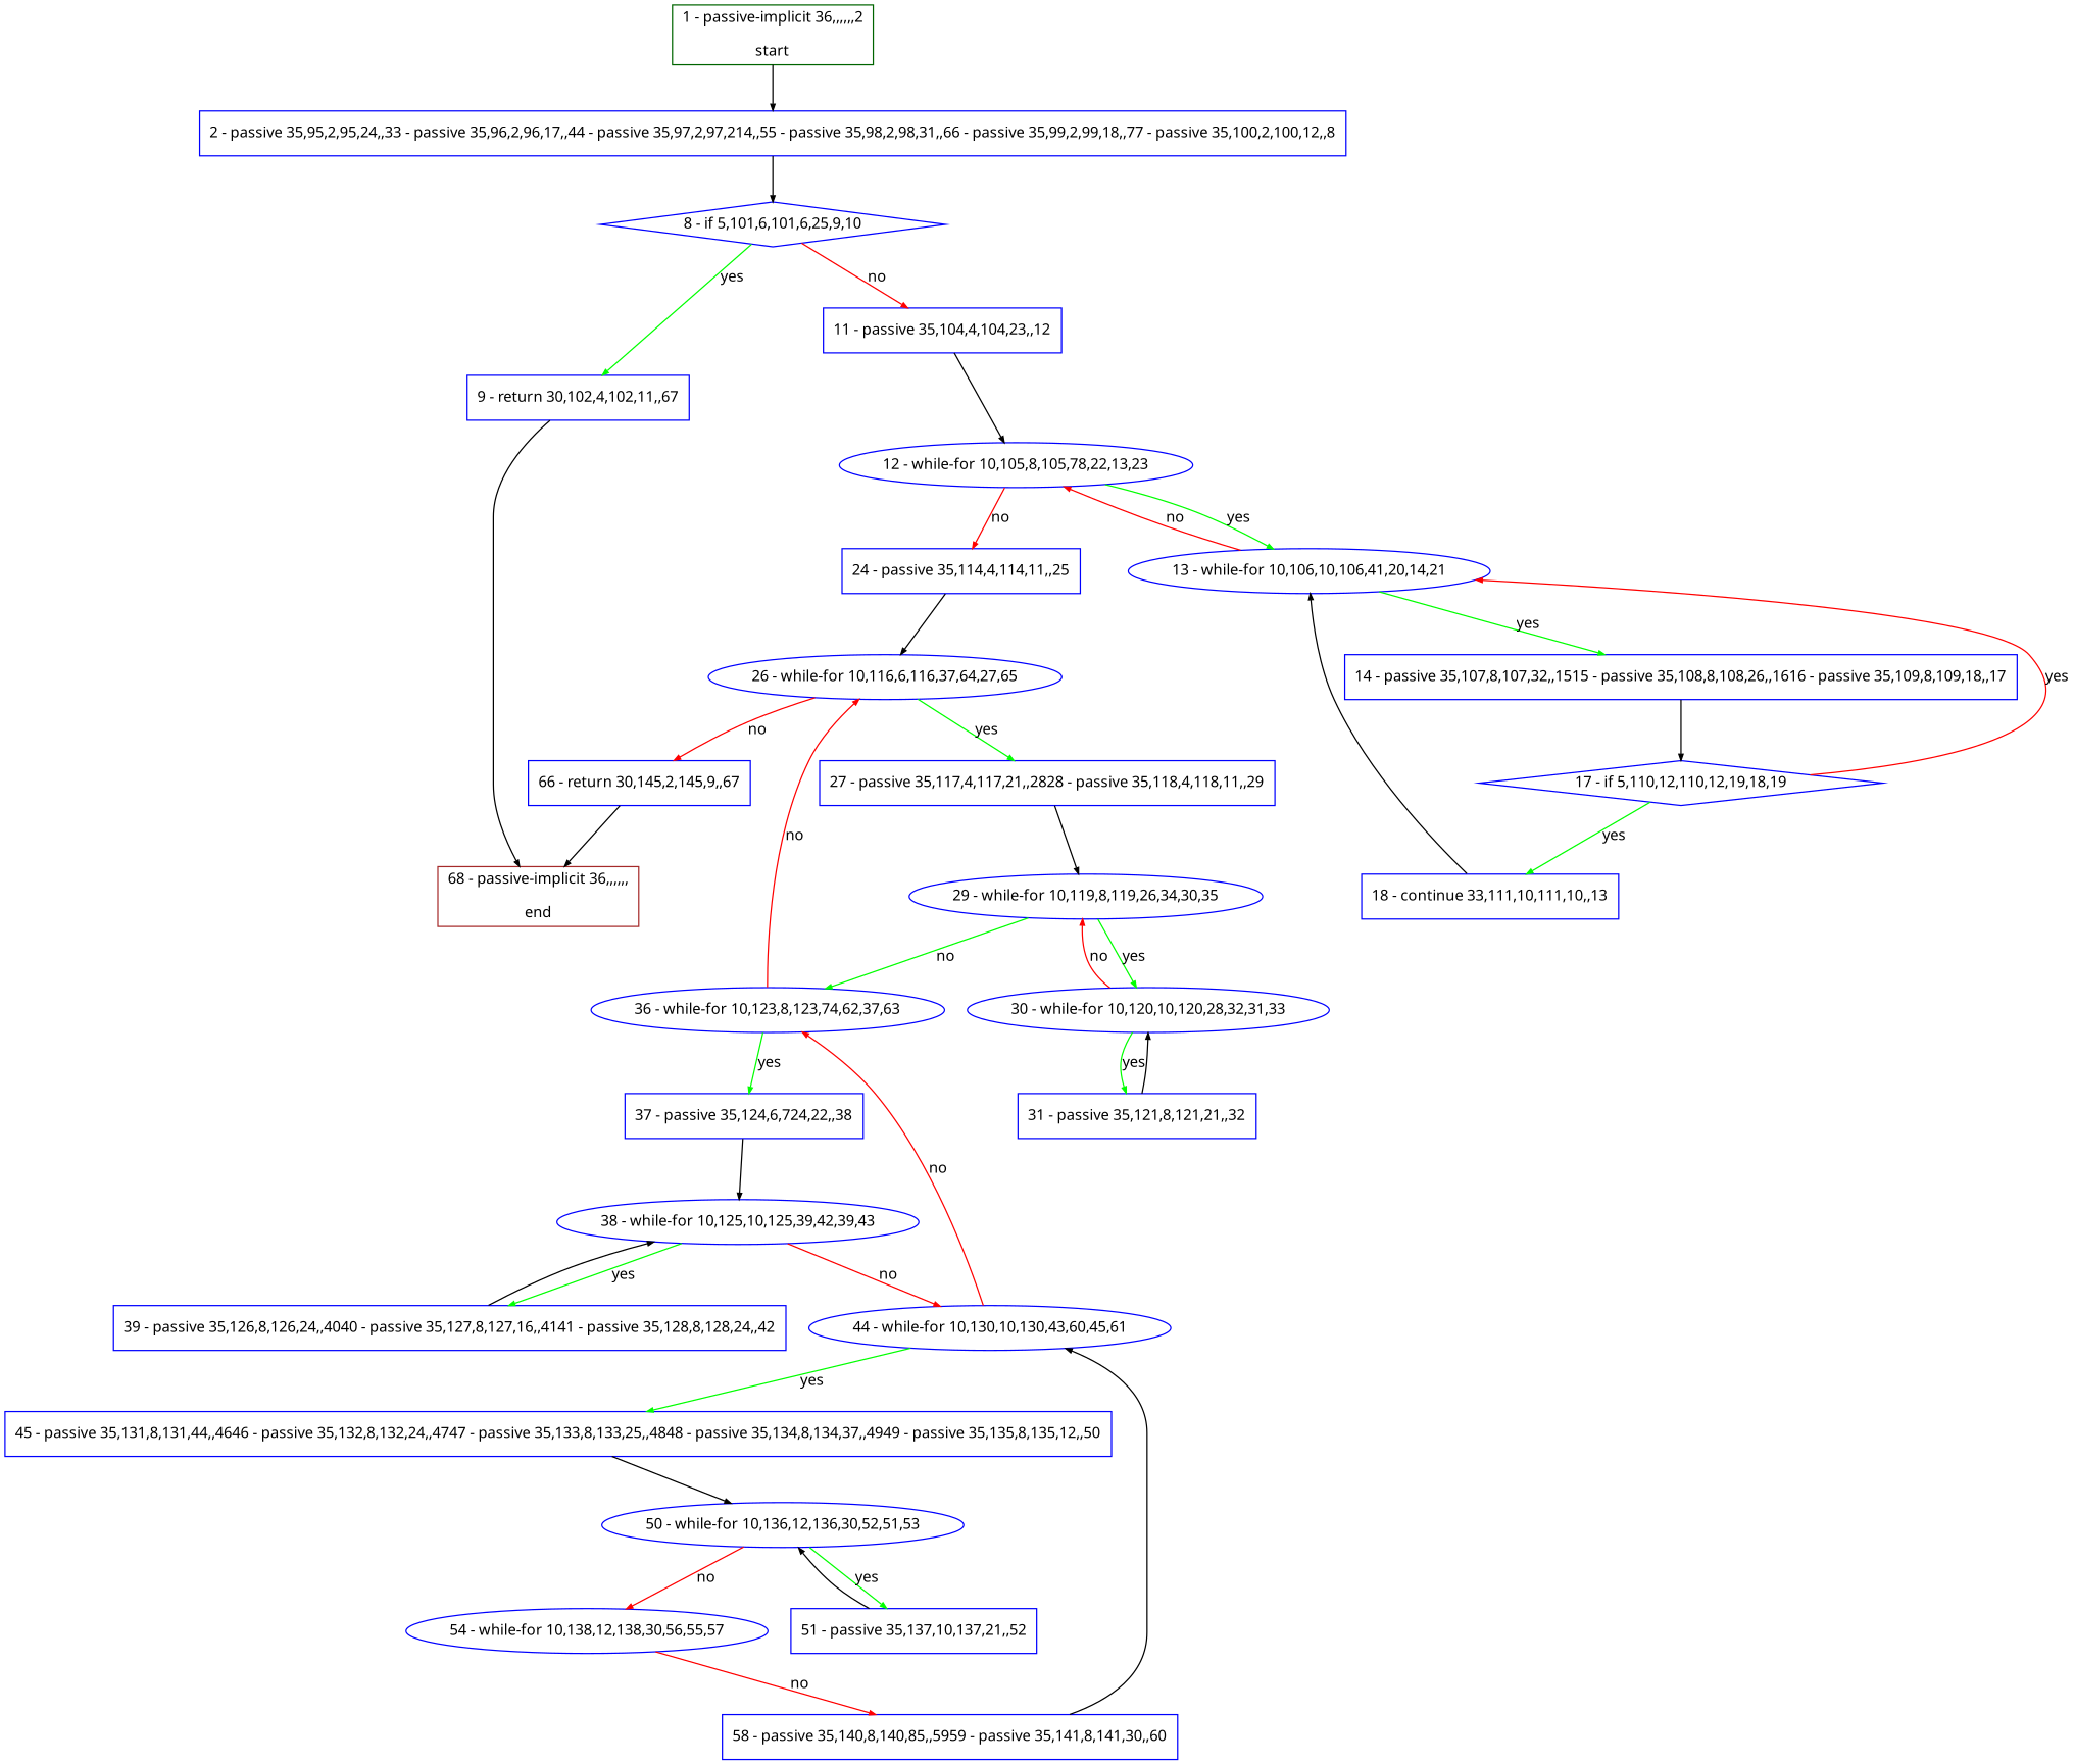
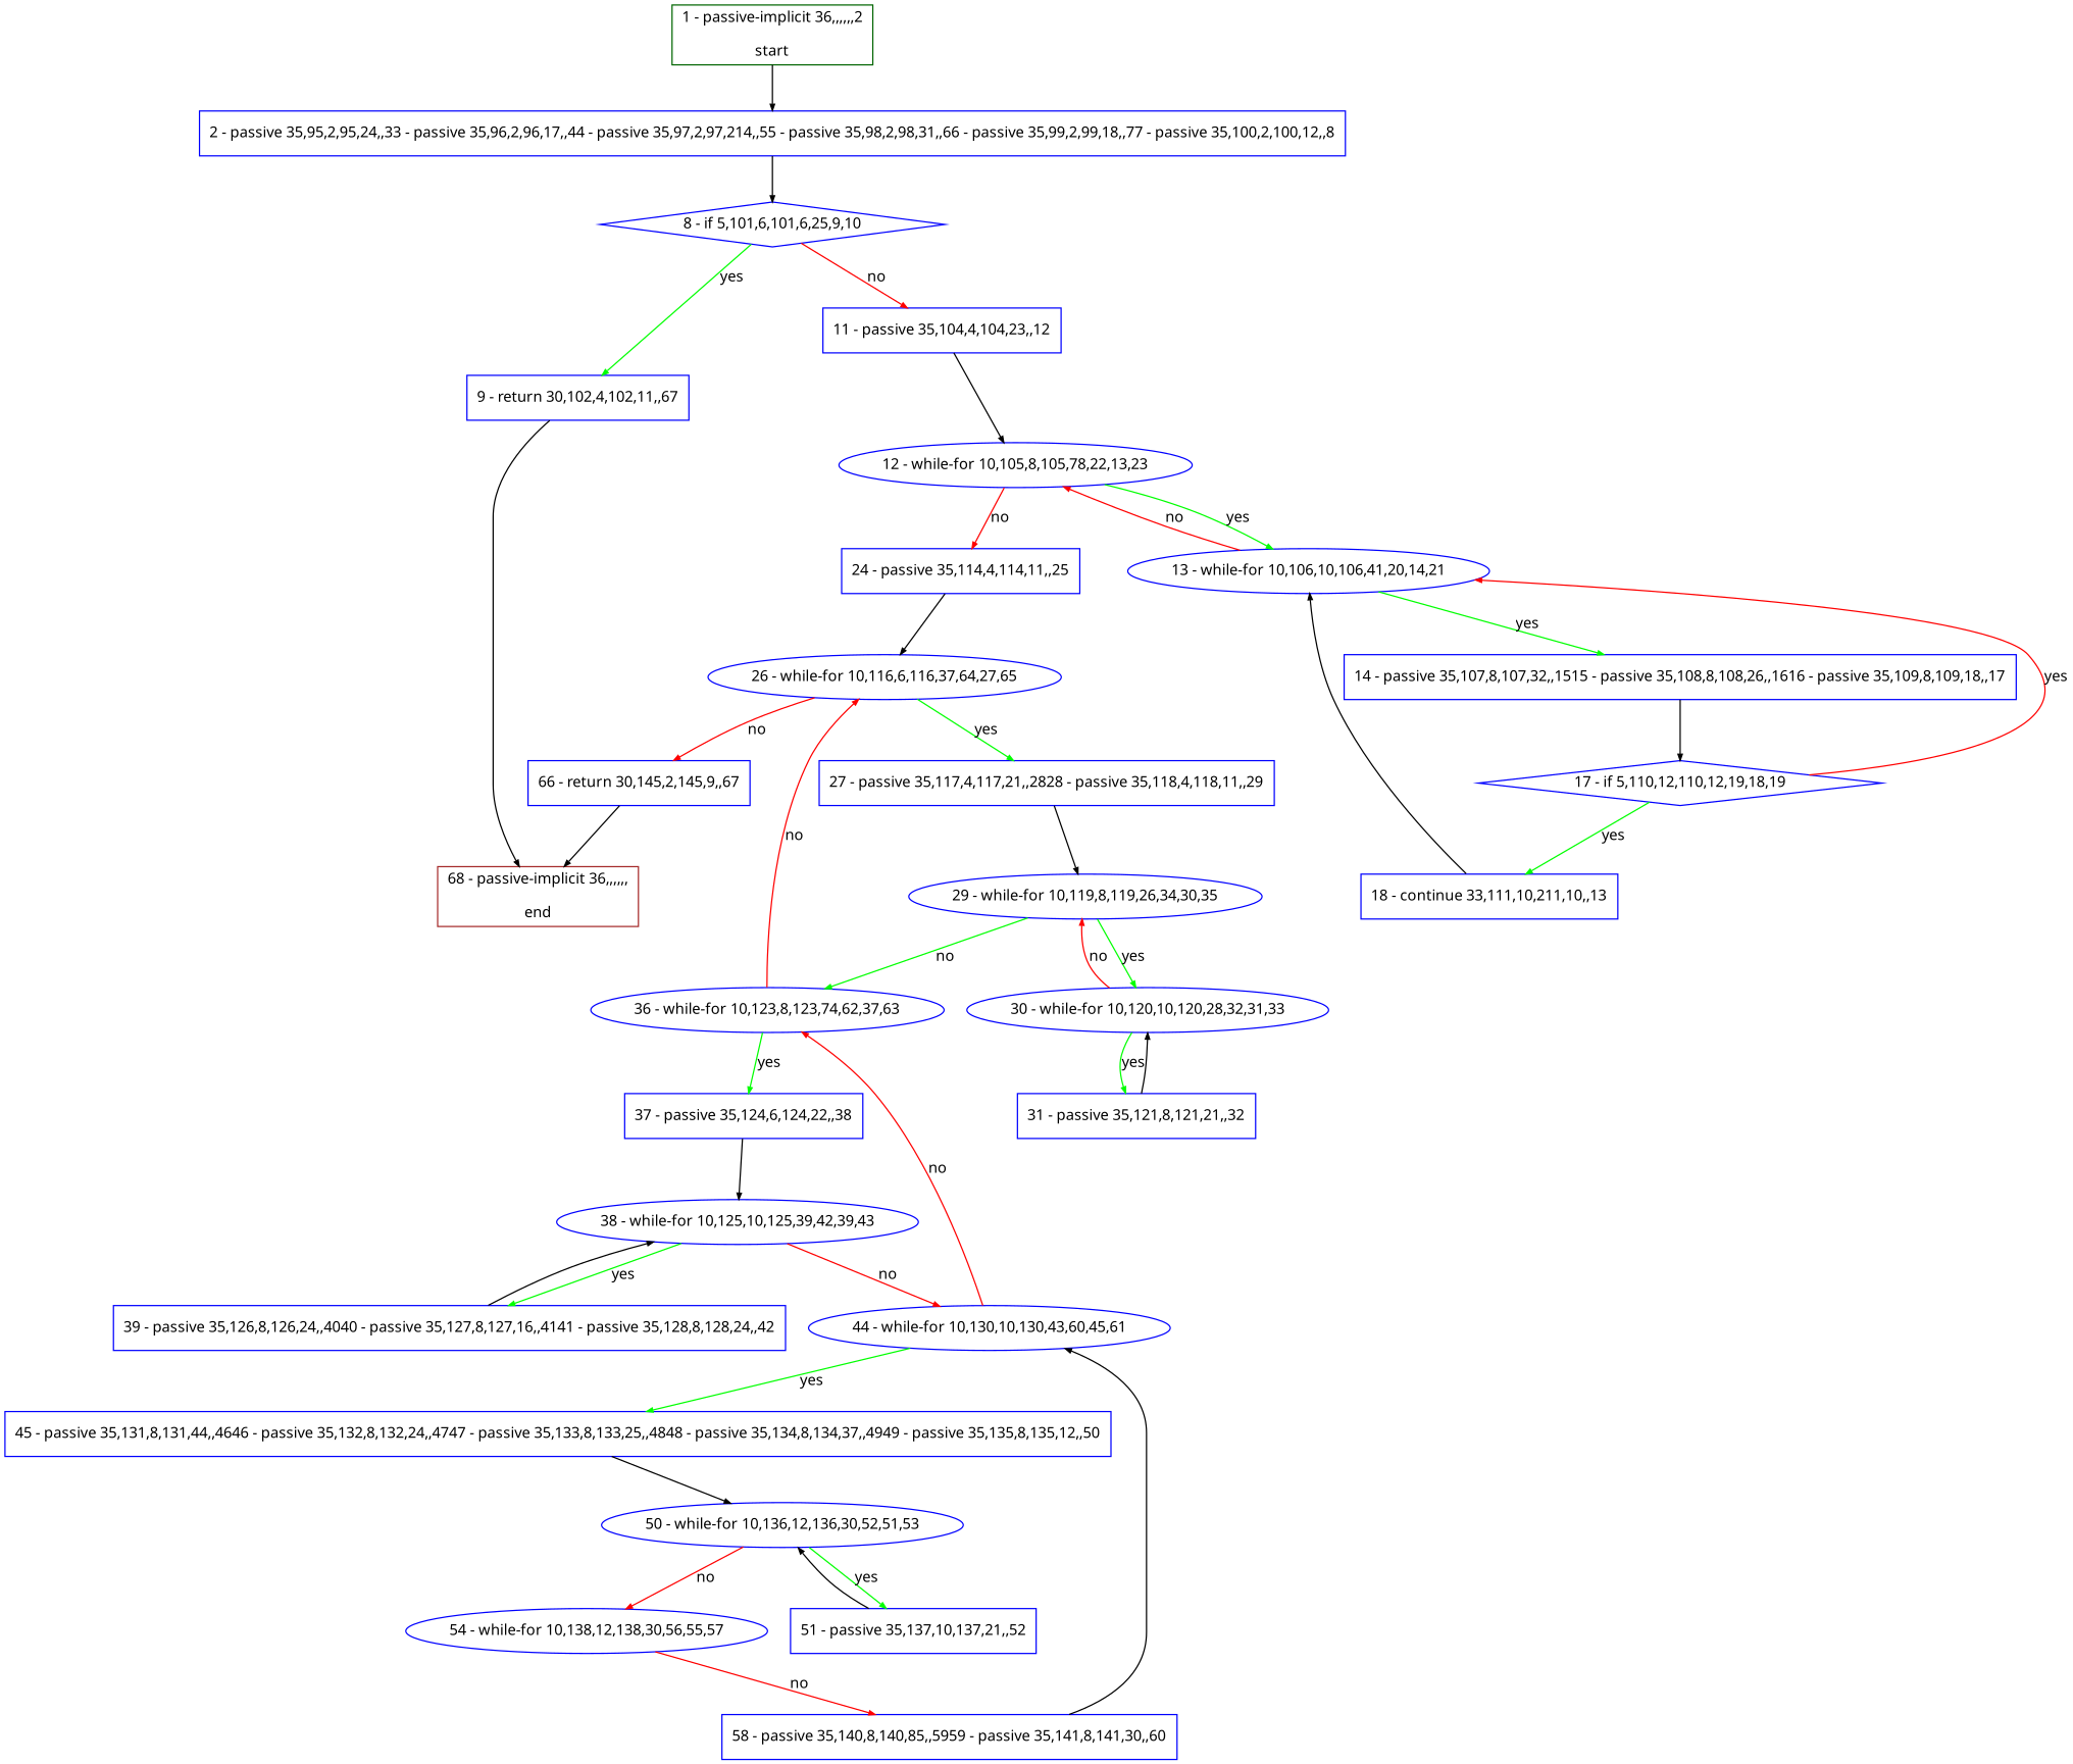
  digraph {
    bgcolor=white
    compound=true
    fillcolor="#FFFFCC"
    fontname="Noto Sans"
    fontsize=12
    pack=true
    packmode=clust
    style="rounded,filled"
    node [color="#0000ff" compound=true fillcolor="#ffffff" fixedsize=false fontname="Noto Sans" fontsize=12 node_initialized=no shape=box style=filled]
    edge [arrowhead=normal arrowsize=0.5 arrowtail=none color="#000000" compound=true dir=forward fontcolor=black fontname="Noto Sans" fontsize=12]
    n1 [label="2 - passive 35,95,2,95,24,,33 - passive 35,96,2,96,17,,44 - passive 35,97,2,97,214,,55 - passive 35,98,2,98,31,,66 - passive 35,99,2,99,18,,77 - passive 35,100,2,100,12,,8"]
    n2 [label="8 - if 5,101,6,101,6,25,9,10" shape=diamond]
    n3 [label="9 - return 30,102,4,102,11,,67"]
    n4 [label="11 - passive 35,104,4,104,23,,12"]
    n5 [color="#006400" label="1 - passive-implicit 36,,,,,,2\n\nstart"]
    n6 [color="#a52a2a" label="68 - passive-implicit 36,,,,,,\n\nend"]
    n7 [label="12 - while-for 10,105,8,105,78,22,13,23" shape=oval]
    n8 [label="13 - while-for 10,106,10,106,41,20,14,21" shape=oval]
    n9 [label="24 - passive 35,114,4,114,11,,25"]
    n10 [label="14 - passive 35,107,8,107,32,,1515 - passive 35,108,8,108,26,,1616 - passive 35,109,8,109,18,,17"]
    n11 [label="26 - while-for 10,116,6,116,37,64,27,65" shape=oval]
    n12 [label="17 - if 5,110,12,110,12,19,18,19" shape=diamond]
    n13 [label="27 - passive 35,117,4,117,21,,2828 - passive 35,118,4,118,11,,29"]
    n14 [label="66 - return 30,145,2,145,9,,67"]
-   n15 [label="18 - continue 33,111,10,111,10,,13"]
+   n15 [label="18 - continue 33,111,10,211,10,,13"]
    n16 [label="29 - while-for 10,119,8,119,26,34,30,35" shape=oval]
    n17 [label="30 - while-for 10,120,10,120,28,32,31,33" shape=oval]
    n18 [label="36 - while-for 10,123,8,123,74,62,37,63" shape=oval]
    n19 [label="31 - passive 35,121,8,121,21,,32"]
-   n20 [label="37 - passive 35,124,6,724,22,,38"]
+   n20 [label="37 - passive 35,124,6,124,22,,38"]
    n21 [label="38 - while-for 10,125,10,125,39,42,39,43" shape=oval]
    n22 [label="39 - passive 35,126,8,126,24,,4040 - passive 35,127,8,127,16,,4141 - passive 35,128,8,128,24,,42"]
    n23 [label="44 - while-for 10,130,10,130,43,60,45,61" shape=oval]
    n24 [label="45 - passive 35,131,8,131,44,,4646 - passive 35,132,8,132,24,,4747 - passive 35,133,8,133,25,,4848 - passive 35,134,8,134,37,,4949 - passive 35,135,8,135,12,,50"]
    n25 [label="50 - while-for 10,136,12,136,30,52,51,53" shape=oval]
    n26 [label="51 - passive 35,137,10,137,21,,52"]
    n27 [label="54 - while-for 10,138,12,138,30,56,55,57" shape=oval]
    n28 [label="58 - passive 35,140,8,140,85,,5959 - passive 35,141,8,141,30,,60"]
    n1 -> n2
    n2 -> n3 [color="#00ff00" label=yes]
    n2 -> n4 [color="#ff0000" label=no]
    n3 -> n6
    n4 -> n7
    n5 -> n1
    n7 -> n8 [color="#00ff00" label=yes]
    n7 -> n9 [color="#ff0000" label=no]
    n8 -> n7 [color="#ff0000" label=no]
    n8 -> n10 [color="#00ff00" label=yes]
    n9 -> n11
    n10 -> n12
    n11 -> n13 [color="#00ff00" label=yes]
    n11 -> n14 [color="#ff0000" label=no]
    n12 -> n8 [color="#ff0000" label=yes]
    n12 -> n15 [color="#00ff00" label=yes]
    n13 -> n16
    n14 -> n6
    n15 -> n8
    n16 -> n17 [color="#00ff00" label=yes]
    n16 -> n18 [color="#00ff00" label=no]
    n17 -> n16 [color="#ff0000" label=no]
    n17 -> n19 [color="#00ff00" label=yes]
    n18 -> n11 [color="#ff0000" label=no]
    n18 -> n20 [color="#00ff00" label=yes]
    n19 -> n17
    n20 -> n21
    n21 -> n22 [color="#00ff00" label=yes]
    n21 -> n23 [color="#ff0000" label=no]
    n22 -> n21
    n23 -> n18 [color="#ff0000" label=no]
    n23 -> n24 [color="#00ff00" label=yes]
    n24 -> n25
    n25 -> n26 [color="#00ff00" label=yes]
    n25 -> n27 [color="#ff0000" label=no]
    n26 -> n25
    n27 -> n28 [color="#ff0000" label=no]
    n28 -> n23
  }
